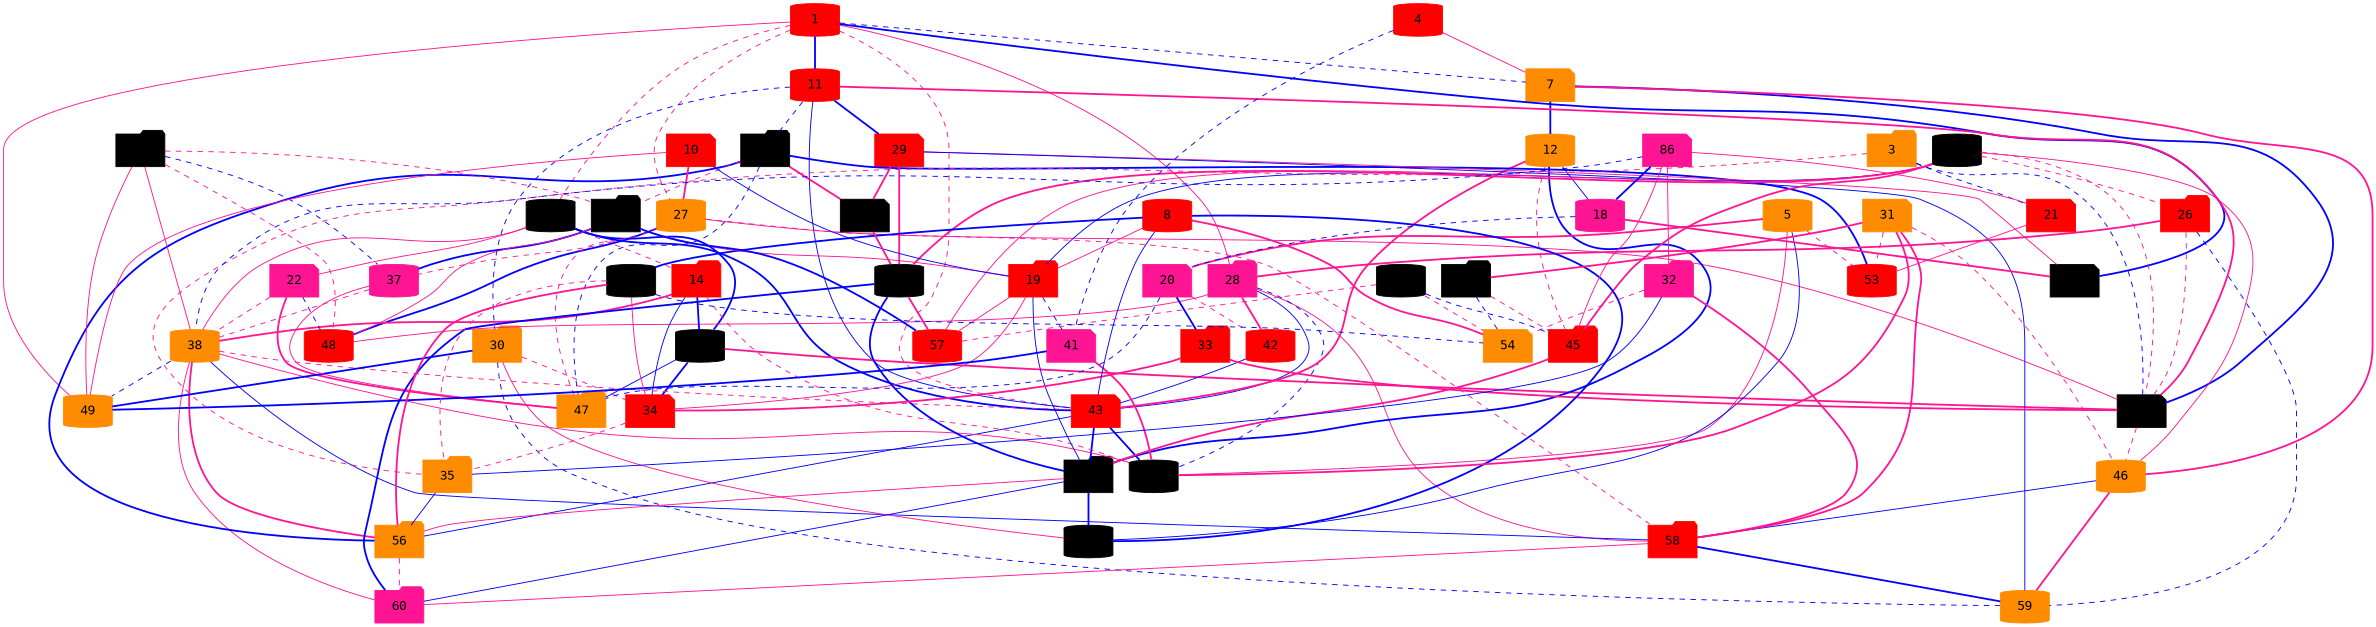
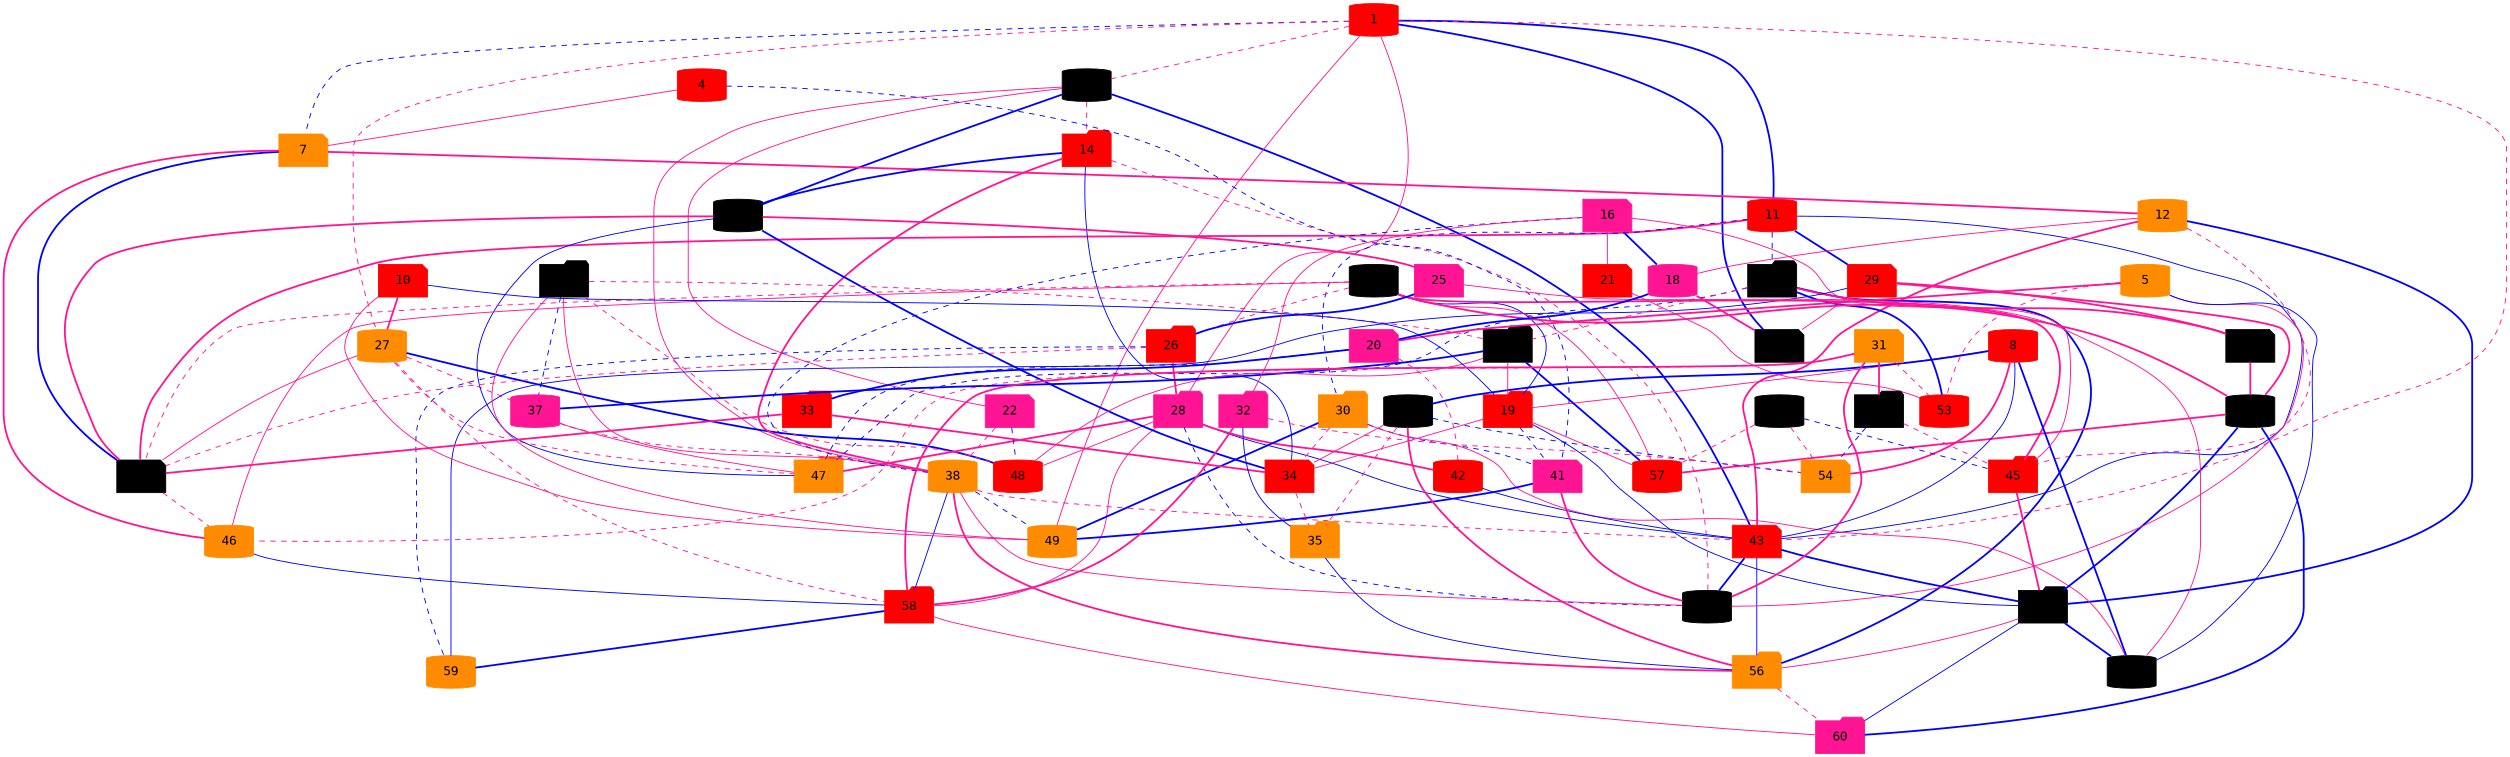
  graph {
    fontname="DejaVu Sans Mono"
    node [color=red fontname="DejaVu Sans Mono" shape=cylinder style=filled]
    edge [color=deeppink fontname="DejaVu Sans Mono" style=bold weight=1.0]
    6 [color=black]
    1
    7 [color=darkorange shape=note]
    11
    27 [color=darkorange]
    28 [color=deeppink shape=folder]
    43 [shape=note]
    44 [color=black shape=note]
    49 [color=darkorange]
    14 [shape=folder]
    22 [color=deeppink shape=note]
    23 [color=black]
    38 [color=darkorange]
    36 [color=black shape=note]
    46 [color=darkorange]
    12 [color=darkorange]
    13 [color=black shape=folder]
    29 [shape=note]
    30 [color=darkorange shape=folder]
    37 [color=deeppink]
    48
    47 [color=darkorange shape=folder]
    58 [shape=folder]
    52 [color=black]
    42
    51 [color=black shape=folder]
    56 [color=darkorange shape=folder]
    2 [color=black]
    19 [shape=folder]
    26 [shape=folder]
    45 [shape=folder]
    50 [color=black]
    57
    41 [color=deeppink shape=note]
    34 [shape=note]
    59 [color=darkorange]
    60 [color=deeppink shape=folder]
-   3 [color=darkorange shape=folder]
    21 [shape=note]
    35 [color=darkorange shape=folder]
    53
    4
    5 [color=darkorange]
    20 [color=deeppink shape=note]
    55 [color=black]
    33 [shape=folder]
+   25 [color=deeppink shape=note]
    18 [color=deeppink]
    8
    15 [color=black]
    54 [color=darkorange shape=note]
    9 [color=black shape=folder]
    17 [color=black shape=folder]
    10 [shape=note]
    39 [color=black shape=note]
-   16 [color=deeppink shape=note label=86]
+   16 [color=deeppink shape=note]
    32 [color=deeppink shape=folder]
    24 [color=black]
    31 [color=darkorange shape=note]
    40 [color=black shape=folder]
    6 -- 43 [color=blue]
    6 -- 14 [style=dashed]
    6 -- 22 [style=solid]
    6 -- 23 [color=blue]
    6 -- 38 [style=solid]
    1 -- 6 [style=dashed weight=2.0]
    1 -- 7 [color=blue style=dashed]
    1 -- 11 [color=blue]
    1 -- 27 [style=dashed]
    1 -- 28 [style=solid]
    1 -- 43 [style=dashed]
    1 -- 44 [color=blue]
    1 -- 49 [style=solid]
    7 -- 36 [color=blue]
    7 -- 46
-   7 -- 12 [color=blue]
+   7 -- 12
    11 -- 43 [color=blue style=solid]
    11 -- 36
    11 -- 13 [color=blue style=dashed]
    11 -- 29 [color=blue]
    11 -- 30 [color=blue style=dashed]
    27 -- 36 [style=solid]
    27 -- 37 [style=dashed]
    27 -- 48 [color=blue]
    27 -- 47 [style=dashed]
    27 -- 58 [style=dashed]
    28 -- 43 [color=blue style=solid]
    28 -- 48 [style=solid]
    28 -- 58 [style=solid]
    28 -- 52 [color=blue style=dashed]
    28 -- 42
    43 -- 52 [color=blue]
    43 -- 51 [color=blue]
    43 -- 56 [color=blue style=solid]
    14 -- 23 [color=blue]
    14 -- 38
    14 -- 52 [style=dashed]
    14 -- 34 [color=blue style=solid weight=2.0]
    22 -- 38 [style=dashed]
    22 -- 48 [color=blue style=dashed]
-   22 -- 47
+   28 -- 47
    23 -- 36
    23 -- 47 [color=blue style=solid]
    23 -- 34 [color=blue]
+   23 -- 25
    38 -- 43 [style=dashed]
    38 -- 49 [color=blue style=dashed]
    38 -- 58 [color=blue style=solid]
    38 -- 52 [style=solid]
    38 -- 56
-   38 -- 60 [style=solid]
    36 -- 46 [style=dashed]
    46 -- 58 [color=blue style=solid]
-   46 -- 59
    12 -- 43
    12 -- 51 [color=blue weight=2.0]
    12 -- 45 [style=dashed]
-   12 -- 18 [color=blue style=solid]
+   12 -- 18 [style=solid]
    13 -- 47 [color=blue style=dashed]
    13 -- 56 [color=blue]
    13 -- 53 [color=blue]
    13 -- 17 [style=dashed]
    13 -- 39
    29 -- 44 [style=solid]
    29 -- 50
    29 -- 59 [color=blue style=solid weight=2.0]
    29 -- 39
    30 -- 49 [color=blue]
-   30 -- 59 [color=blue style=dashed]
+   30 -- 41 [color=blue style=dashed]
    30 -- 34 [style=dashed]
    30 -- 55 [style=solid]
    37 -- 38 [style=dashed]
    37 -- 47 [style=solid]
    58 -- 59 [color=blue]
    58 -- 60 [style=solid]
    42 -- 43 [color=blue style=solid weight=2.0]
    51 -- 56 [style=solid]
    51 -- 60 [color=blue style=solid]
    51 -- 55 [color=blue weight=2.0]
    56 -- 60 [style=dashed]
    2 -- 36 [style=dashed weight=2.0]
    2 -- 46 [style=solid]
    2 -- 19 [color=blue style=solid]
    2 -- 26 [style=dashed]
    2 -- 45
    2 -- 50
    2 -- 57 [style=solid weight=2.0]
    19 -- 51 [color=blue style=solid]
    19 -- 57 [style=solid]
    19 -- 41 [color=blue style=dashed]
    19 -- 34 [style=solid]
    26 -- 28
    26 -- 36 [style=dashed]
    26 -- 59 [color=blue style=dashed]
    45 -- 51
    50 -- 51 [color=blue]
    50 -- 57
    50 -- 60 [color=blue]
    41 -- 49 [color=blue]
    41 -- 52
    34 -- 35 [style=dashed]
-   3 -- 36 [color=blue style=dashed]
-   3 -- 21 [color=blue style=dashed]
-   3 -- 35 [style=dashed]
    21 -- 53 [style=solid]
    35 -- 56 [color=blue style=solid]
    4 -- 7 [style=solid]
    4 -- 41 [color=blue style=dashed]
    5 -- 52 [style=solid]
    5 -- 53 [style=dashed]
    5 -- 20
    5 -- 55 [color=blue style=solid]
    20 -- 47 [color=blue style=dashed weight=2.0]
    20 -- 42 [style=dashed]
    20 -- 33 [color=blue]
    33 -- 36
    33 -- 34
+   25 -- 26 [color=blue]
+   25 -- 55 [style=solid]
    18 -- 44
-   18 -- 20 [color=blue style=dashed]
+   18 -- 20 [color=blue]
    8 -- 43 [color=blue style=solid]
    8 -- 19 [style=solid]
    8 -- 55 [color=blue]
    8 -- 15 [color=blue]
    8 -- 54
    15 -- 56
    15 -- 34 [style=solid]
    15 -- 35 [style=dashed]
    15 -- 54 [color=blue style=dashed]
    9 -- 49 [style=solid weight=2.0]
    9 -- 38 [style=solid]
    9 -- 37 [color=blue style=dashed]
    9 -- 48 [style=dashed]
    9 -- 17 [style=dashed]
    17 -- 37 [color=blue]
    17 -- 48 [style=solid]
    17 -- 19 [style=solid]
    17 -- 57 [color=blue]
    10 -- 27
    10 -- 49 [style=solid weight=2.0]
    10 -- 19 [color=blue style=solid]
    39 -- 50
    16 -- 38 [color=blue style=dashed]
    16 -- 45 [style=solid]
    16 -- 21 [style=solid weight=2.0]
    16 -- 18 [color=blue]
    16 -- 32 [style=solid]
    32 -- 58
    32 -- 35 [color=blue style=solid]
    32 -- 54 [style=dashed]
    24 -- 45 [color=blue style=dashed]
    24 -- 57 [style=dashed]
    24 -- 54 [style=dashed]
    31 -- 46 [style=dashed]
    31 -- 58
    31 -- 52
    31 -- 53 [style=dashed weight=3.0]
    31 -- 40
    40 -- 45 [style=dashed weight=2.0]
    40 -- 54 [color=blue style=dashed]
  }
